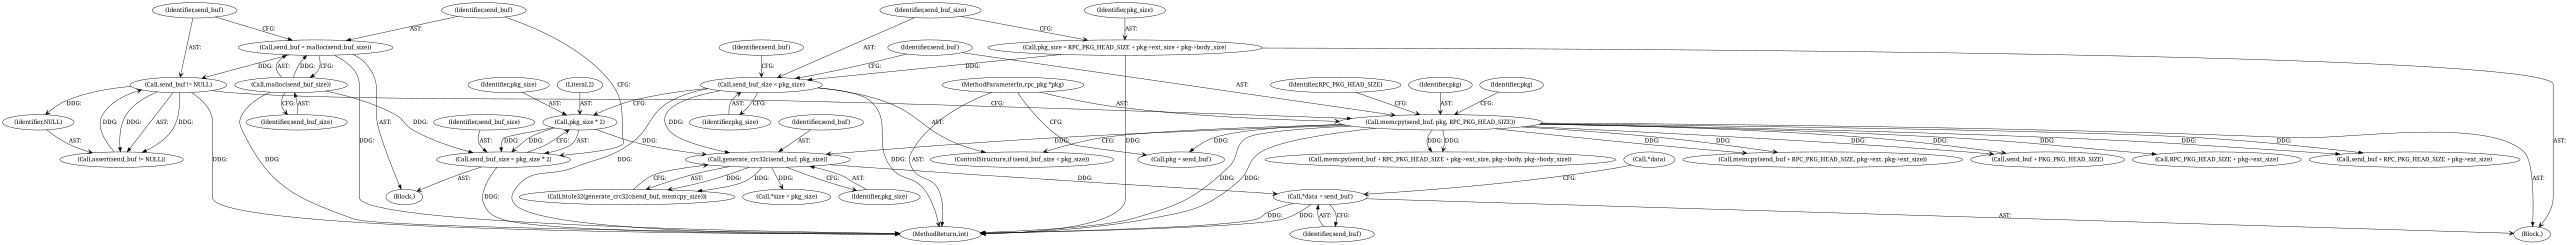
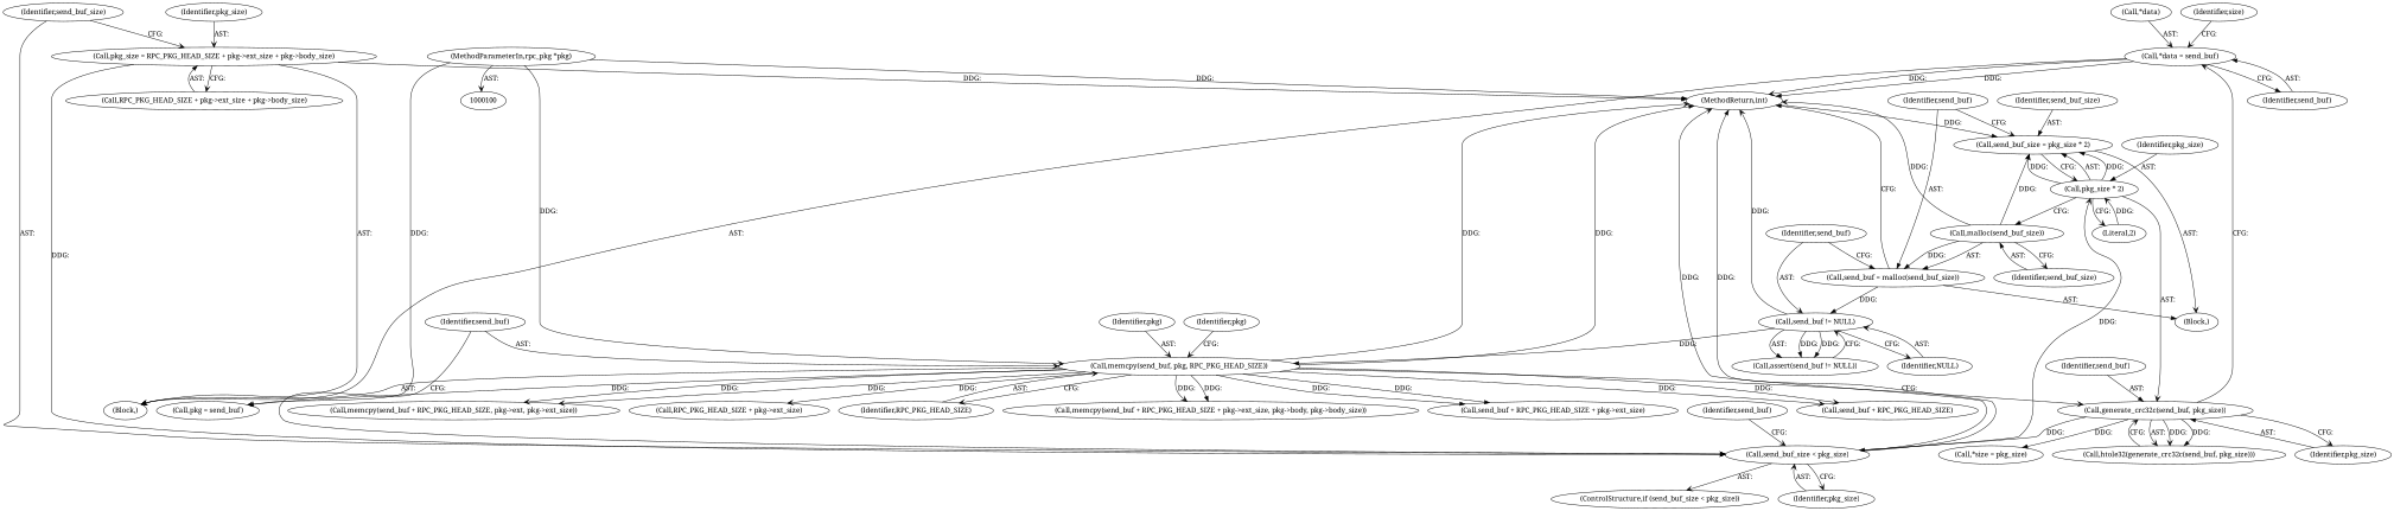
  digraph {
    fontname="Noto Serif"
    node [fontname="Noto Serif"]
    edge [arrowhead=vee fontname="Noto Serif"]
    n1 [label="(Call,*data = send_buf)"]
    n2 [label="(Identifier,send_buf)"]
    n3 [label="(MethodReturn,int)"]
    n4 [label="(Block,)"]
    n5 [label="(Call,generate_crc32c(send_buf, pkg_size))"]
    n6 [label="(Identifier,pkg_size)"]
-   n7 [label="(Call,htole32(generate_crc32c(send_buf, memcpy_size)))"]
+   n7 [label="(Call,htole32(generate_crc32c(send_buf, pkg_size)))"]
    n8 [label="(Call,*size = pkg_size)"]
    n9 [label="(Call,memcpy(send_buf, pkg, RPC_PKG_HEAD_SIZE))"]
    n10 [label="(Call,pkg = send_buf)"]
-   n11 [label="(Call,send_buf + PKG_PKG_HEAD_SIZE)"]
+   n11 [label="(Call,send_buf + RPC_PKG_HEAD_SIZE)"]
    n12 [label="(Call,RPC_PKG_HEAD_SIZE + pkg->ext_size)"]
    n13 [label="(Call,send_buf + RPC_PKG_HEAD_SIZE + pkg->ext_size)"]
    n14 [label="(Identifier,RPC_PKG_HEAD_SIZE)"]
    n15 [label="(Call,memcpy(send_buf + RPC_PKG_HEAD_SIZE, pkg->ext, pkg->ext_size))"]
    n16 [label="(Call,memcpy(send_buf + RPC_PKG_HEAD_SIZE + pkg->ext_size, pkg->body, pkg->body_size))"]
    n17 [label="(Call,send_buf != NULL)"]
    n18 [label="(Call,assert(send_buf != NULL))"]
    n19 [label="(Identifier,NULL)"]
    n20 [label="(Call,send_buf = malloc(send_buf_size))"]
    n21 [label="(Call,malloc(send_buf_size))"]
    n22 [label="(Block,)"]
    n23 [label="(Identifier,send_buf_size)"]
    n24 [label="(Call,send_buf_size = pkg_size * 2)"]
    n25 [label="(Call,pkg_size * 2)"]
    n26 [label="(Literal,2)"]
    n27 [label="(Call,send_buf_size < pkg_size)"]
    n28 [label="(ControlStructure,if (send_buf_size < pkg_size))"]
    n29 [label="(Identifier,pkg_size)"]
    n30 [label="(Call,pkg_size = RPC_PKG_HEAD_SIZE + pkg->ext_size + pkg->body_size)"]
+   n31 [label="(Call,RPC_PKG_HEAD_SIZE + pkg->ext_size + pkg->body_size)"]
    n32 [label="(MethodParameterIn,rpc_pkg *pkg)"]
+   1000100
    n34 [label="(Identifier,pkg)"]
    n35 [label="(Identifier,send_buf)"]
    n36 [label="(Identifier,send_buf)"]
    n37 [label="(Identifier,send_buf)"]
+   n38 [label="(Identifier,size)"]
    n39 [label="(Call,*data)"]
    n40 [label="(Identifier,send_buf)"]
    n41 [label="(Identifier,send_buf_size)"]
    n42 [label="(Identifier,send_buf_size)"]
    n43 [label="(Identifier,send_buf)"]
    n44 [label="(Identifier,pkg_size)"]
    n45 [label="(Identifier,pkg)"]
    n46 [label="(Identifier,pkg_size)"]
    n1 -> n2 [arrowhead=normal label="CFG: "]
    n1 -> n3 [arrowhead=normal label="DDG: "]
    n1 -> n3 [label="DDG: "]
    n1 -> n4 [label="AST: "]
    n2 -> n1 [arrowhead=normal label="AST: "]
-   n5 -> n1 [label="DDG: "]
+   n5 -> n1 [label="CFG: "]
    n5 -> n6 [label="CFG: "]
    n5 -> n7 [label="AST: "]
    n5 -> n7 [label="DDG: "]
    n5 -> n7 [arrowhead=normal label="DDG: "]
-   n5 -> n8 [label="DDG: "]
+   n5 -> n8 [arrowhead=normal label="DDG: "]
    n6 -> n5 [arrowhead=normal label="AST: "]
    n7 -> n5 [label="CFG: "]
    n9 -> n3 [arrowhead=normal label="DDG: "]
    n9 -> n3 [label="DDG: "]
    n9 -> n4 [arrowhead=normal label="AST: "]
-   n9 -> n5 [label="DDG: "]
+   n9 -> n5 [label="CFG: "]
    n9 -> n10 [arrowhead=normal label="DDG: "]
    n9 -> n11 [label="DDG: "]
    n9 -> n11 [label="DDG: "]
-   n9 -> n12 [arrowhead=normal label="DDG: "]
+   n9 -> n12 [label="DDG: "]
    n9 -> n13 [arrowhead=normal label="DDG: "]
    n9 -> n13 [arrowhead=normal label="DDG: "]
-   n9 -> n28 [label="CFG: "]
+   n9 -> n14 [label="CFG: "]
    n9 -> n15 [label="DDG: "]
    n9 -> n15 [label="DDG: "]
    n9 -> n16 [arrowhead=normal label="DDG: "]
    n9 -> n16 [label="DDG: "]
-   n14 -> n9 [label="CFG: "]
+   n14 -> n9 [label="AST: "]
    n17 -> n3 [label="DDG: "]
-   n17 -> n9 [arrowhead=normal label="CFG: "]
+   n17 -> n9 [arrowhead=normal label="DDG: "]
    n17 -> n18 [arrowhead=normal label="AST: "]
    n17 -> n18 [arrowhead=normal label="DDG: "]
    n17 -> n18 [arrowhead=normal label="DDG: "]
-   n17 -> n19 [label="DDG: "]
-   n18 -> n17 [label="DDG: "]
-   n19 -> n18 [label="AST: "]
-   n20 -> n3 [arrowhead=normal label="DDG: "]
-   n20 -> n17 [label="DDG: "]
-   n20 -> n21 [arrowhead=normal label="CFG: "]
+   n17 -> n19 [label="CFG: "]
+   n18 -> n17 [label="CFG: "]
+   n19 -> n17 [label="AST: "]
+   n20 -> n3 [arrowhead=normal label="CFG: "]
+   n20 -> n17 [arrowhead=normal label="DDG: "]
+   n25 -> n21 [arrowhead=normal label="CFG: "]
    n20 -> n22 [arrowhead=normal label="AST: "]
    n21 -> n3 [label="DDG: "]
    n21 -> n20 [arrowhead=normal label="AST: "]
    n21 -> n20 [arrowhead=normal label="DDG: "]
    n21 -> n23 [label="CFG: "]
    n21 -> n24 [arrowhead=normal label="DDG: "]
    n23 -> n21 [arrowhead=normal label="AST: "]
-   n24 -> n3 [arrowhead=normal label="DDG: "]
+   n3 -> n24 [arrowhead=normal label="DDG: "]
    n24 -> n22 [label="AST: "]
    n24 -> n25 [label="CFG: "]
-   n25 -> n5 [label="DDG: "]
+   n25 -> n5 [label="AST: "]
    n25 -> n24 [arrowhead=normal label="AST: "]
    n25 -> n24 [arrowhead=normal label="DDG: "]
    n25 -> n24 [label="DDG: "]
-   n26 -> n25 [label="AST: "]
+   n25 -> n26 [label="CFG: "]
+   n26 -> n25 [label="DDG: "]
    n27 -> n3 [label="DDG: "]
    n27 -> n3 [arrowhead=normal label="DDG: "]
-   n27 -> n5 [arrowhead=normal label="DDG: "]
-   n27 -> n25 [label="CFG: "]
-   n27 -> n28 [arrowhead=normal label="AST: "]
+   n5 -> n27 [arrowhead=normal label="DDG: "]
+   n27 -> n25 [label="DDG: "]
+   n27 -> n28 [label="AST: "]
    n27 -> n29 [label="CFG: "]
    n29 -> n27 [label="AST: "]
    n30 -> n3 [arrowhead=normal label="DDG: "]
    n30 -> n4 [label="AST: "]
    n30 -> n27 [arrowhead=normal label="DDG: "]
-   n32 -> n3 [arrowhead=normal label="AST: "]
-   n32 -> n9 [label="AST: "]
-   n32 -> n10 [label="CFG: "]
+   n30 -> n31 [label="CFG: "]
+   n31 -> n30 [arrowhead=normal label="AST: "]
+   n32 -> n3 [arrowhead=normal label="DDG: "]
+   n32 -> n9 [label="DDG: "]
+   n32 -> n10 [label="DDG: "]
+   n32 -> 1000100 [label="AST: "]
    n34 -> n9 [label="AST: "]
    n35 -> n20 [arrowhead=normal label="AST: "]
    n35 -> n24 [label="CFG: "]
    n36 -> n27 [label="CFG: "]
    n37 -> n5 [arrowhead=normal label="AST: "]
-   n39 -> n1 [label="CFG: "]
+   n38 -> n1 [label="CFG: "]
+   n39 -> n1 [label="AST: "]
    n40 -> n9 [label="AST: "]
    n40 -> n27 [arrowhead=normal label="CFG: "]
    n41 -> n24 [arrowhead=normal label="AST: "]
    n42 -> n27 [label="AST: "]
    n42 -> n30 [label="CFG: "]
    n43 -> n17 [label="AST: "]
    n43 -> n20 [arrowhead=normal label="CFG: "]
    n44 -> n30 [label="AST: "]
    n45 -> n9 [label="CFG: "]
    n46 -> n25 [arrowhead=normal label="AST: "]
  }
